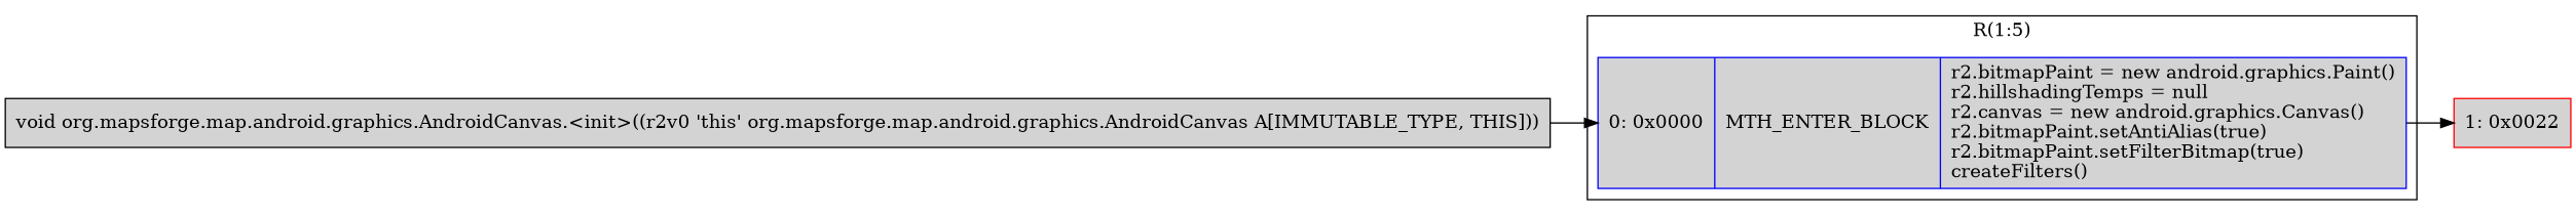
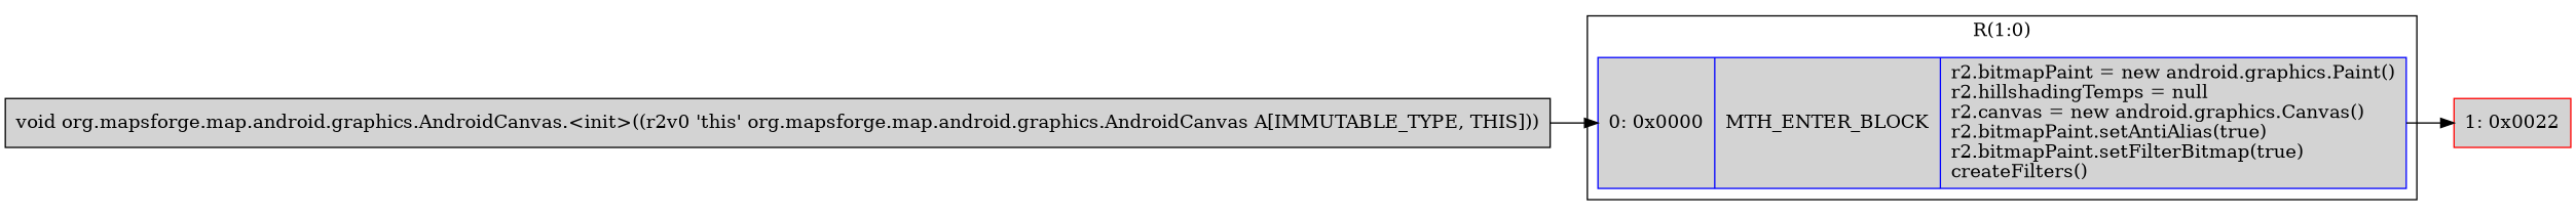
  digraph {
    rankdir=LR
    node [shape=record style=filled fillcolor=lightgrey]
    n1 [color=blue label="{0\:\ 0x0000|MTH_ENTER_BLOCK\l|r2.bitmapPaint = new android.graphics.Paint()\lr2.hillshadingTemps = null\lr2.canvas = new android.graphics.Canvas()\lr2.bitmapPaint.setAntiAlias(true)\lr2.bitmapPaint.setFilterBitmap(true)\lcreateFilters()\l}"]
    n2 [color=red label="{1\:\ 0x0022}"]
    n3 [label="{void org.mapsforge.map.android.graphics.AndroidCanvas.\<init\>((r2v0 'this' org.mapsforge.map.android.graphics.AndroidCanvas A[IMMUTABLE_TYPE, THIS])) }"]
    subgraph cluster_1 {
-     label="R(1:5)"
+     label="R(1:0)"
      n1
    }
    n1 -> n2
    n3 -> n1
  }
